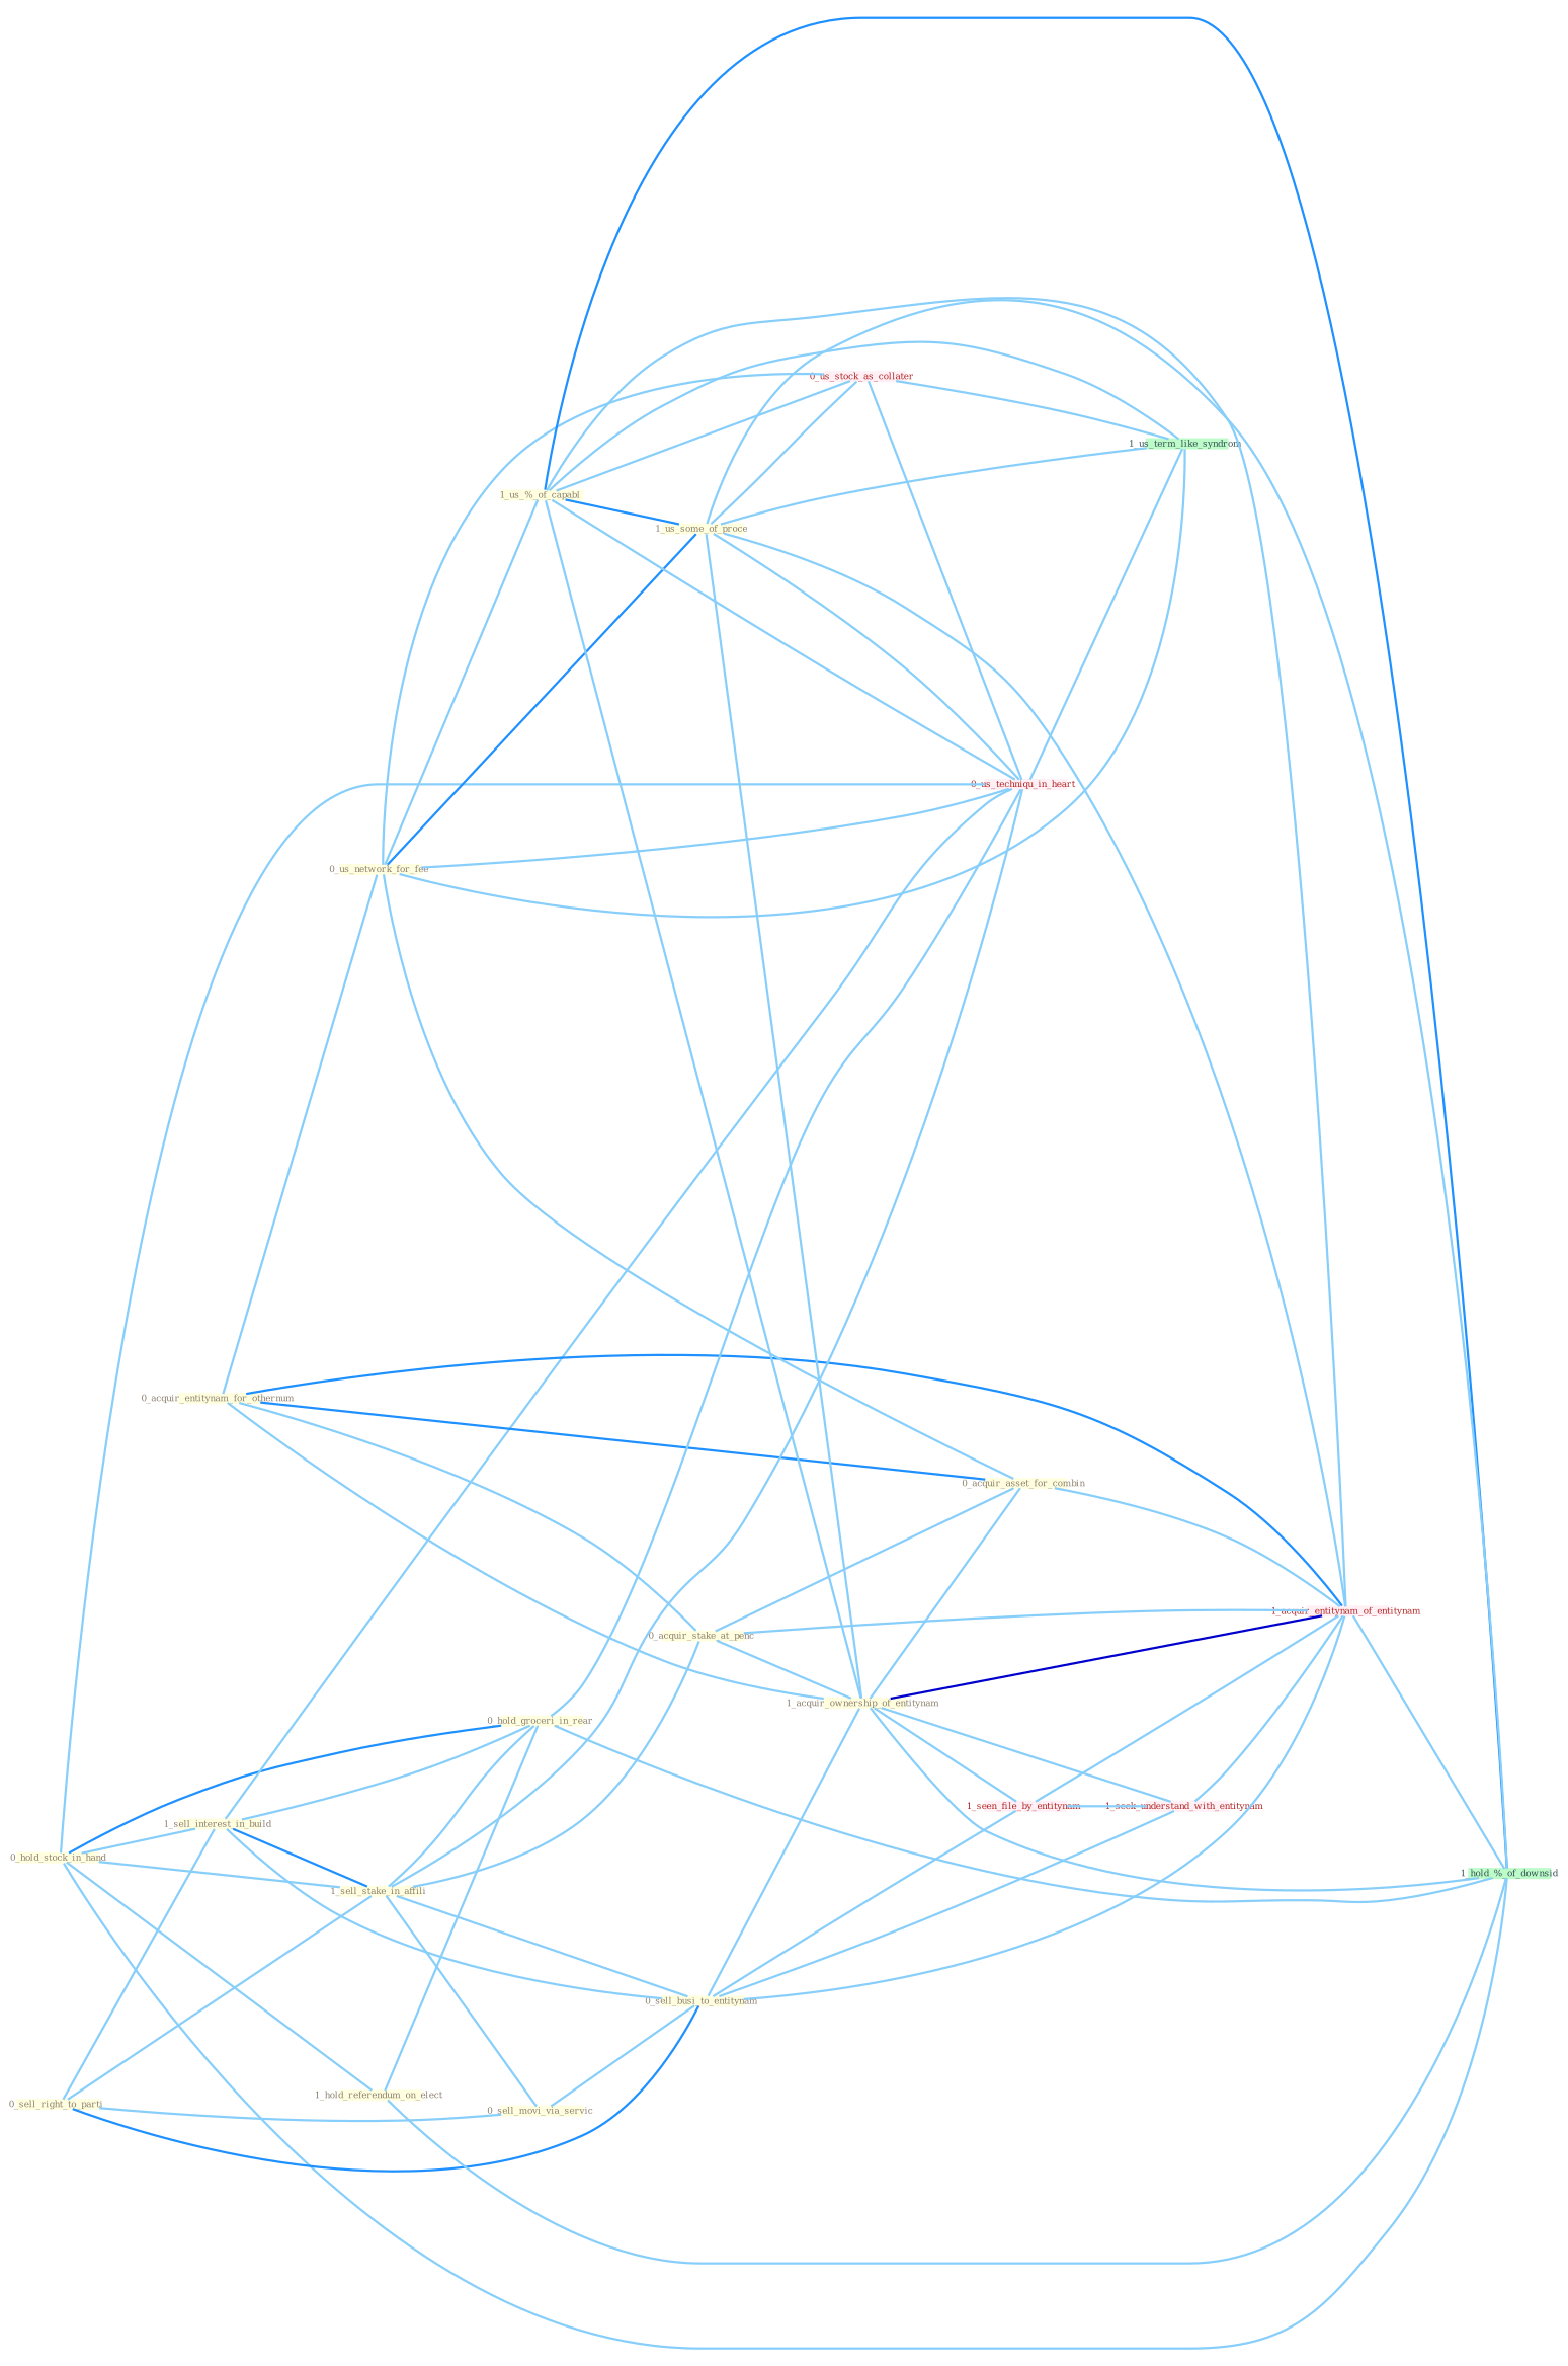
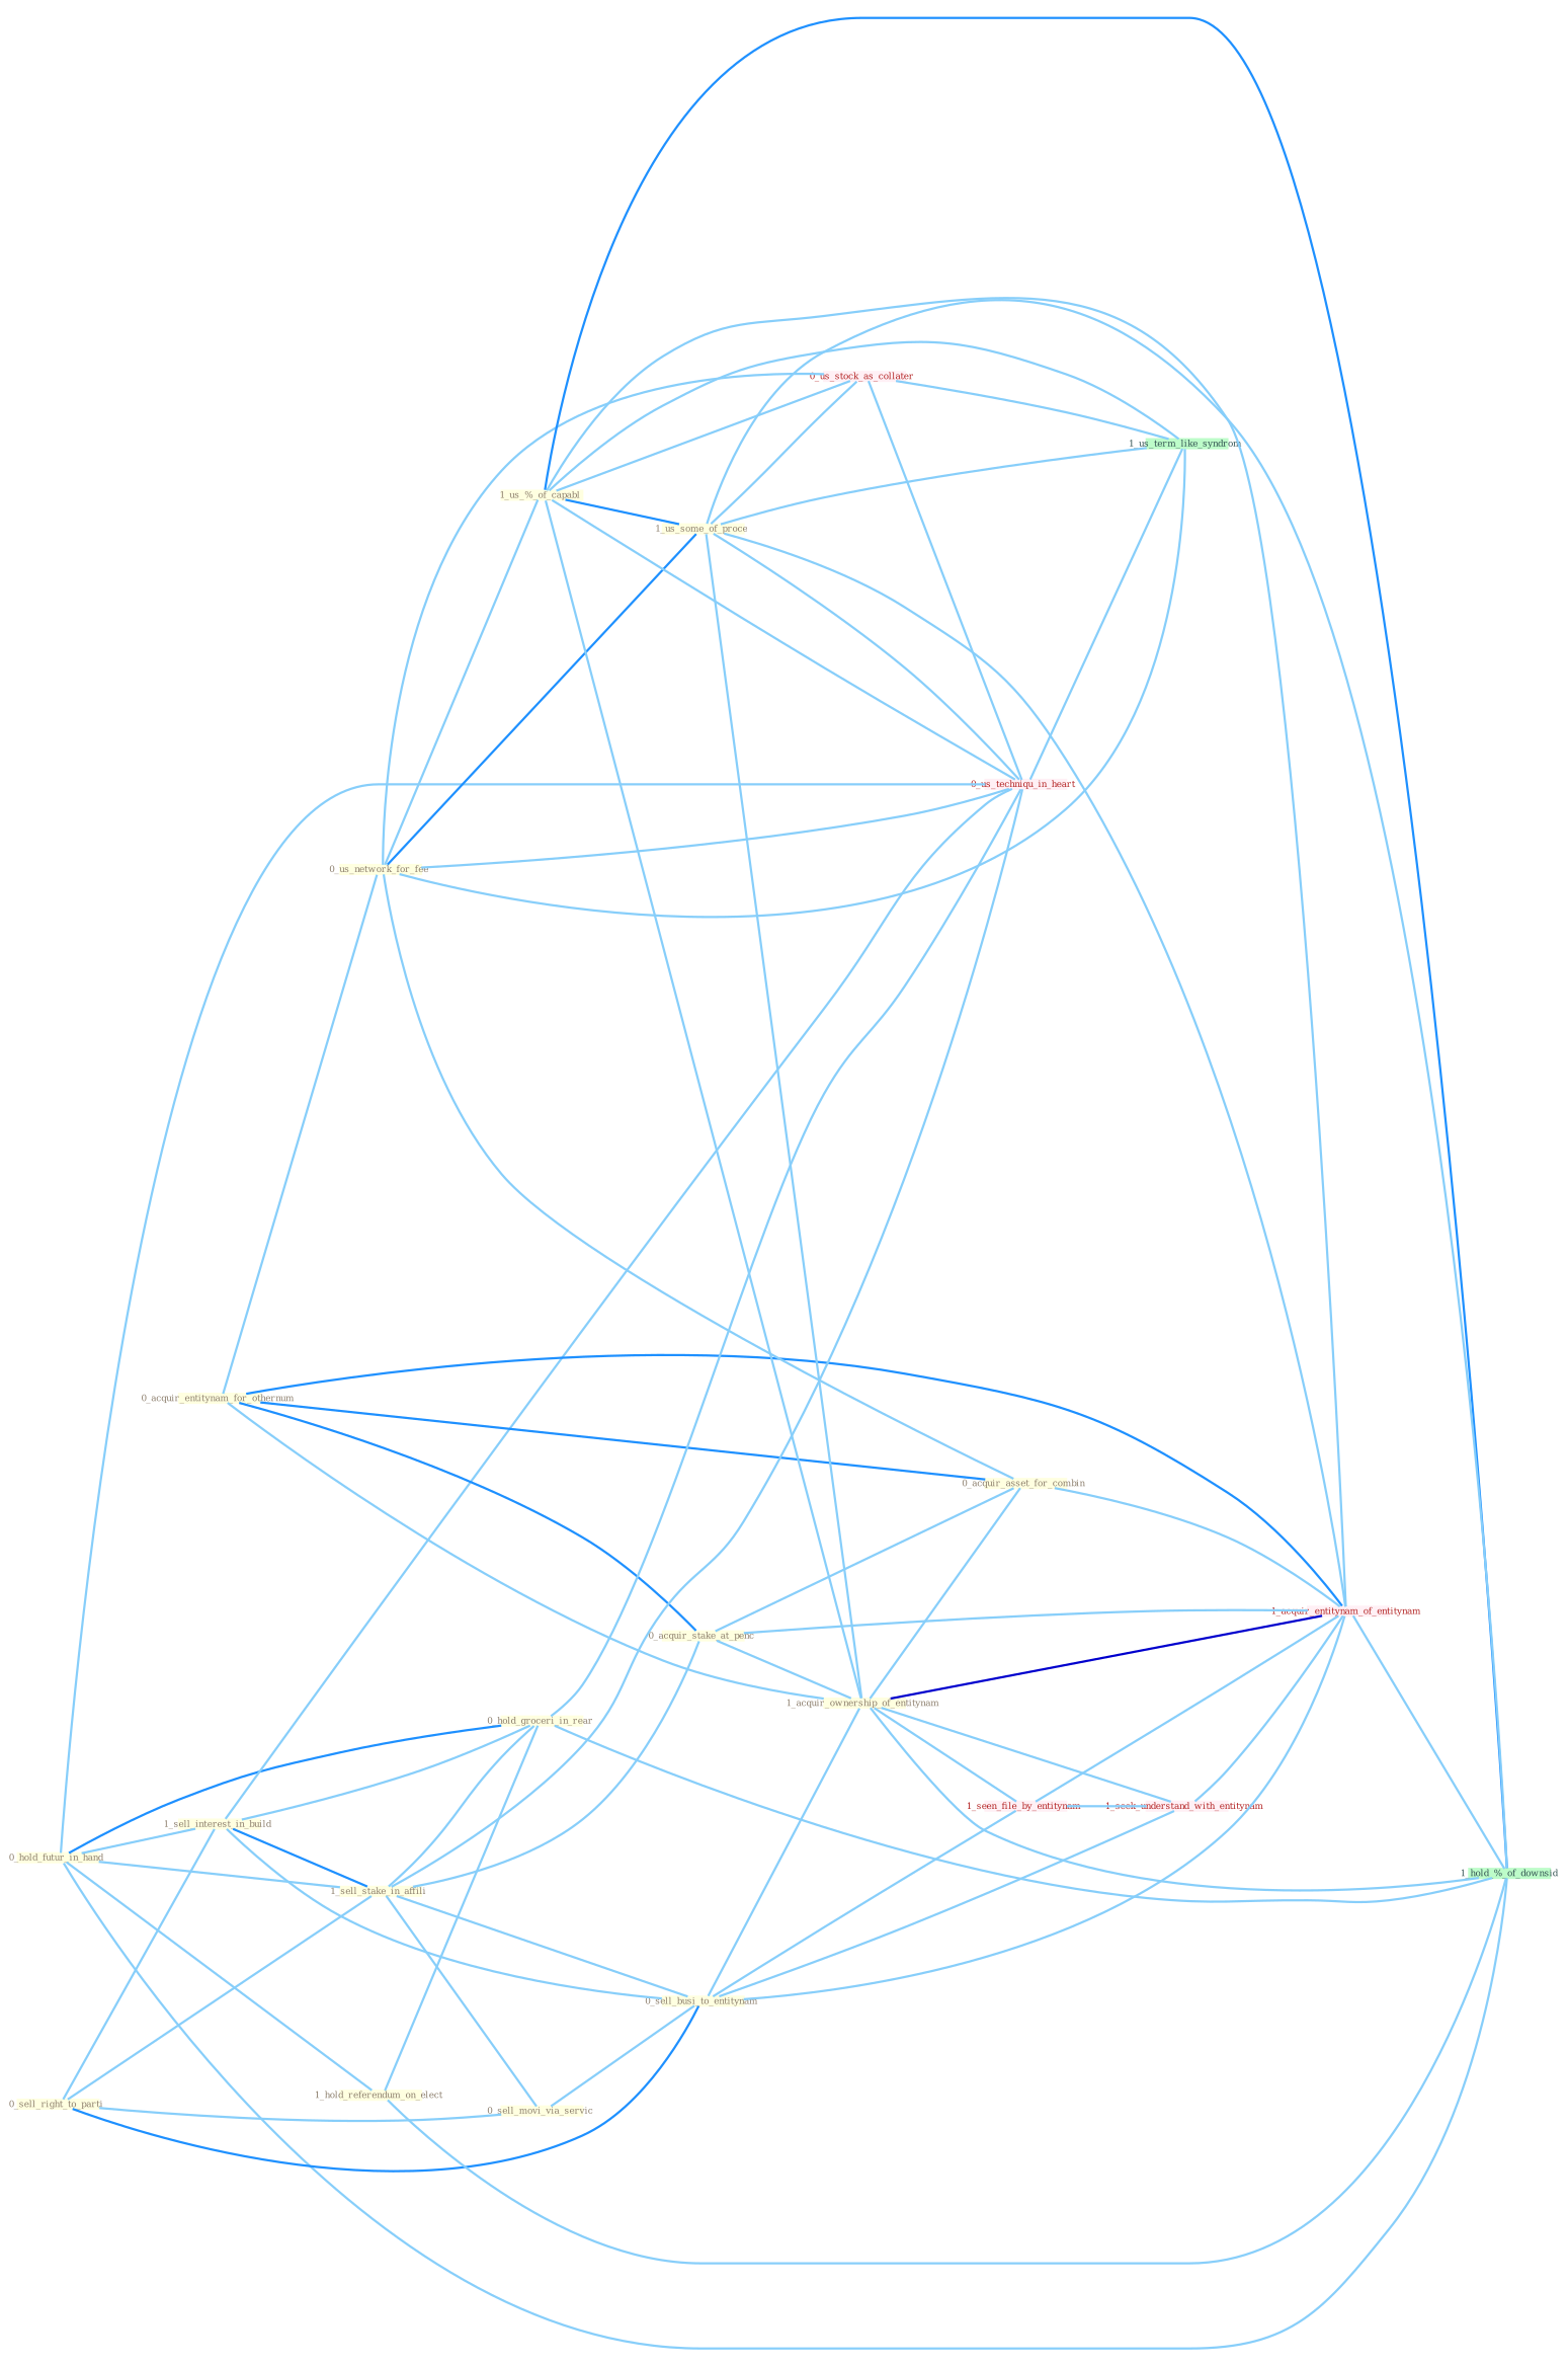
  graph {
    rankdir=LR
    node [color="#ffffe0" fixedsize=true fontcolor="#8b7d6b" fontsize=4 shape=polygon style=filled]
    edge [color="#87cefa" w=1]
-   "0_hold_futur_in_hand " [height=.06 width=.5 label="0_hold_stock_in_hand"]
+   "0_hold_futur_in_hand " [height=.06 width=.5]
    "0_sell_right_to_parti " [height=.06 width=.5]
    "1_hold_referendum_on_elect " [height=.06 width=.5]
    "1_sell_interest_in_build " [height=.06 width=.5]
    "0_acquir_entitynam_for_othernum " [height=.06 width=.5]
    "0_us_network_for_fee " [height=.06 width=.5]
    "1_sell_stake_in_affili " [height=.06 width=.5]
    "1_us_%_of_capabl " [height=.06 width=.5]
    "0_sell_movi_via_servic " [height=.06 width=.5]
    "0_hold_groceri_in_rear " [height=.06 width=.5]
    "1_us_some_of_proce " [height=.06 width=.5]
    "0_sell_busi_to_entitynam " [height=.06 width=.5]
    "0_acquir_stake_at_penc " [height=.06 width=.5]
    "1_acquir_ownership_of_entitynam " [height=.06 width=.5]
    "0_acquir_asset_for_combin " [height=.06 width=.5]
    "1_seen_file_by_entitynam " [color="#fff0f5" fontcolor="#b22222" height=.06 width=.5]
    "0_us_stock_as_collater " [color="#fff0f5" fontcolor="#b22222" height=.06 width=.5]
    "1_seek_understand_with_entitynam " [color="#fff0f5" fontcolor="#b22222" height=.06 width=.5]
    "1_acquir_entitynam_of_entitynam " [color="#fff0f5" fontcolor="#b22222" height=.06 width=.5]
    "0_us_techniqu_in_heart " [color="#fff0f5" fontcolor="#b22222" height=.06 width=.5]
    n21 [color="#BDFCC9" fontcolor="#2f4f4f" height=.06 label="1_hold_%_of_downsid" width=.5]
    "1_us_term_like_syndrom " [color="#BDFCC9" fontcolor="#2f4f4f" height=.06 width=.5]
    subgraph sub_1 {
      "0_hold_futur_in_hand "
      "0_sell_right_to_parti "
      "1_hold_referendum_on_elect "
      "1_sell_interest_in_build "
      "0_acquir_entitynam_for_othernum "
      "0_us_network_for_fee "
      "1_sell_stake_in_affili "
      "1_us_%_of_capabl "
      "0_sell_movi_via_servic "
      "0_hold_groceri_in_rear "
      "1_us_some_of_proce "
      "0_sell_busi_to_entitynam "
      "0_acquir_stake_at_penc "
      "1_acquir_ownership_of_entitynam "
      "0_acquir_asset_for_combin "
    }
    subgraph sub_2 {
      "1_seen_file_by_entitynam "
      "0_us_stock_as_collater "
      "1_seek_understand_with_entitynam "
      "1_acquir_entitynam_of_entitynam "
      "0_us_techniqu_in_heart "
    }
    "0_hold_futur_in_hand " -- "1_hold_referendum_on_elect "
    "0_hold_futur_in_hand " -- "1_sell_interest_in_build "
    "0_hold_futur_in_hand " -- "1_sell_stake_in_affili "
    "0_hold_futur_in_hand " -- "0_hold_groceri_in_rear " [color="#1e90ff" w=2]
    "0_hold_futur_in_hand " -- "0_us_techniqu_in_heart "
    "0_hold_futur_in_hand " -- n21
    "0_sell_right_to_parti " -- "1_sell_interest_in_build "
    "0_sell_right_to_parti " -- "1_sell_stake_in_affili "
    "0_sell_right_to_parti " -- "0_sell_movi_via_servic "
    "0_sell_right_to_parti " -- "0_sell_busi_to_entitynam " [color="#1e90ff" w=2]
    "1_hold_referendum_on_elect " -- "0_hold_groceri_in_rear "
    "1_hold_referendum_on_elect " -- n21
    "1_sell_interest_in_build " -- "1_sell_stake_in_affili " [color="#1e90ff" w=2]
    "1_sell_interest_in_build " -- "0_hold_groceri_in_rear "
    "1_sell_interest_in_build " -- "0_sell_busi_to_entitynam "
    "1_sell_interest_in_build " -- "0_us_techniqu_in_heart "
    "0_acquir_entitynam_for_othernum " -- "0_us_network_for_fee "
-   "0_acquir_entitynam_for_othernum " -- "0_acquir_stake_at_penc "
+   "0_acquir_entitynam_for_othernum " -- "0_acquir_stake_at_penc " [color="#1e90ff"]
    "0_acquir_entitynam_for_othernum " -- "1_acquir_ownership_of_entitynam "
    "0_acquir_entitynam_for_othernum " -- "0_acquir_asset_for_combin " [color="#1e90ff" w=2]
    "0_acquir_entitynam_for_othernum " -- "1_acquir_entitynam_of_entitynam " [color="#1e90ff" w=2]
    "0_us_network_for_fee " -- "1_us_%_of_capabl "
    "0_us_network_for_fee " -- "1_us_some_of_proce " [color="#1e90ff"]
    "0_us_network_for_fee " -- "0_acquir_asset_for_combin "
    "0_us_network_for_fee " -- "0_us_stock_as_collater "
    "0_us_network_for_fee " -- "0_us_techniqu_in_heart "
    "0_us_network_for_fee " -- "1_us_term_like_syndrom "
    "1_sell_stake_in_affili " -- "0_sell_movi_via_servic "
    "1_sell_stake_in_affili " -- "0_hold_groceri_in_rear "
    "1_sell_stake_in_affili " -- "0_sell_busi_to_entitynam "
    "1_sell_stake_in_affili " -- "0_acquir_stake_at_penc "
    "1_sell_stake_in_affili " -- "0_us_techniqu_in_heart "
    "1_us_%_of_capabl " -- "1_us_some_of_proce " [color="#1e90ff" w=2]
    "1_us_%_of_capabl " -- "1_acquir_ownership_of_entitynam "
    "1_us_%_of_capabl " -- "0_us_stock_as_collater "
    "1_us_%_of_capabl " -- "1_acquir_entitynam_of_entitynam "
    "1_us_%_of_capabl " -- "0_us_techniqu_in_heart "
    "1_us_%_of_capabl " -- n21 [color="#1e90ff" w=2]
    "1_us_%_of_capabl " -- "1_us_term_like_syndrom "
    "0_sell_movi_via_servic " -- "0_sell_busi_to_entitynam "
    "0_hold_groceri_in_rear " -- "0_us_techniqu_in_heart "
    "0_hold_groceri_in_rear " -- n21
    "1_us_some_of_proce " -- "1_acquir_ownership_of_entitynam "
    "1_us_some_of_proce " -- "0_us_stock_as_collater "
    "1_us_some_of_proce " -- "1_acquir_entitynam_of_entitynam "
    "1_us_some_of_proce " -- "0_us_techniqu_in_heart "
    "1_us_some_of_proce " -- n21
    "1_us_some_of_proce " -- "1_us_term_like_syndrom "
    "0_sell_busi_to_entitynam " -- "1_acquir_ownership_of_entitynam "
    "0_sell_busi_to_entitynam " -- "1_seen_file_by_entitynam "
    "0_sell_busi_to_entitynam " -- "1_seek_understand_with_entitynam "
    "0_sell_busi_to_entitynam " -- "1_acquir_entitynam_of_entitynam "
    "0_acquir_stake_at_penc " -- "1_acquir_ownership_of_entitynam "
    "0_acquir_stake_at_penc " -- "0_acquir_asset_for_combin "
    "0_acquir_stake_at_penc " -- "1_acquir_entitynam_of_entitynam "
    "1_acquir_ownership_of_entitynam " -- "0_acquir_asset_for_combin "
    "1_acquir_ownership_of_entitynam " -- "1_seen_file_by_entitynam "
    "1_acquir_ownership_of_entitynam " -- "1_seek_understand_with_entitynam "
    "1_acquir_ownership_of_entitynam " -- "1_acquir_entitynam_of_entitynam " [color="#0000cd" w=3]
    "1_acquir_ownership_of_entitynam " -- n21
    "0_acquir_asset_for_combin " -- "1_acquir_entitynam_of_entitynam "
    "1_seen_file_by_entitynam " -- "1_seek_understand_with_entitynam "
    "1_seen_file_by_entitynam " -- "1_acquir_entitynam_of_entitynam "
    "0_us_stock_as_collater " -- "0_us_techniqu_in_heart "
    "0_us_stock_as_collater " -- "1_us_term_like_syndrom "
    "1_seek_understand_with_entitynam " -- "1_acquir_entitynam_of_entitynam "
    "1_acquir_entitynam_of_entitynam " -- n21
    "0_us_techniqu_in_heart " -- "1_us_term_like_syndrom "
  }
